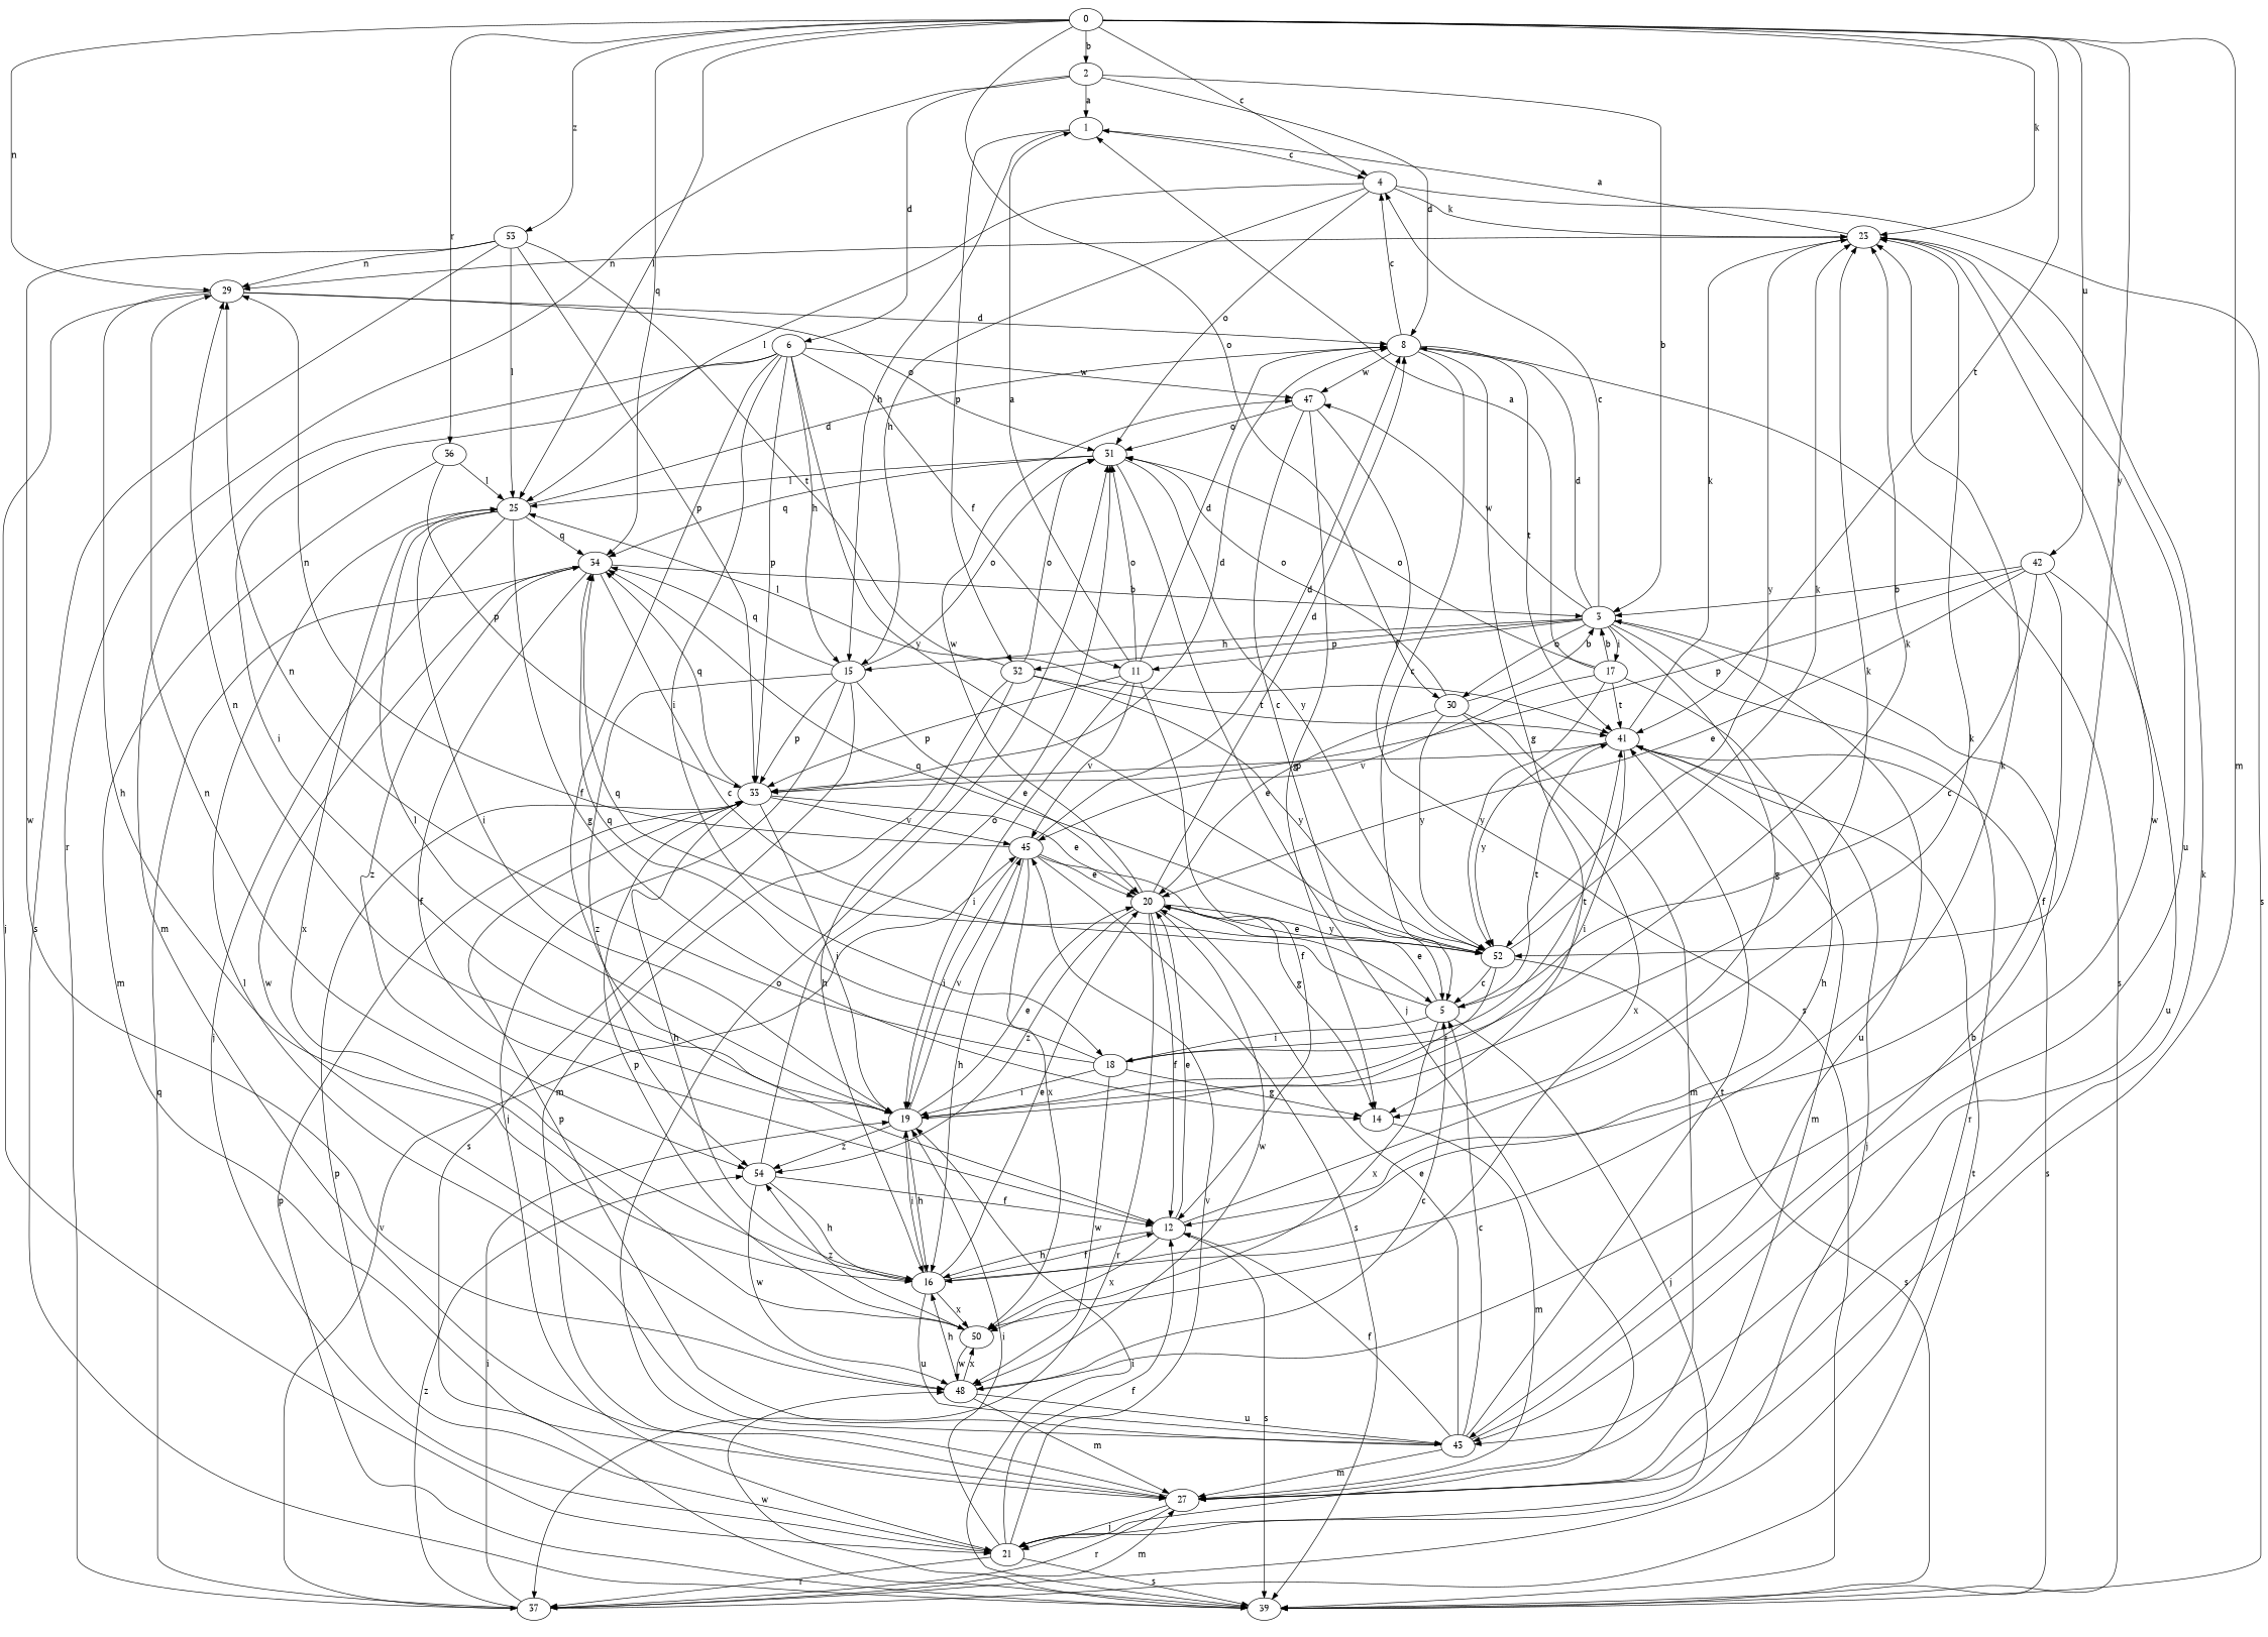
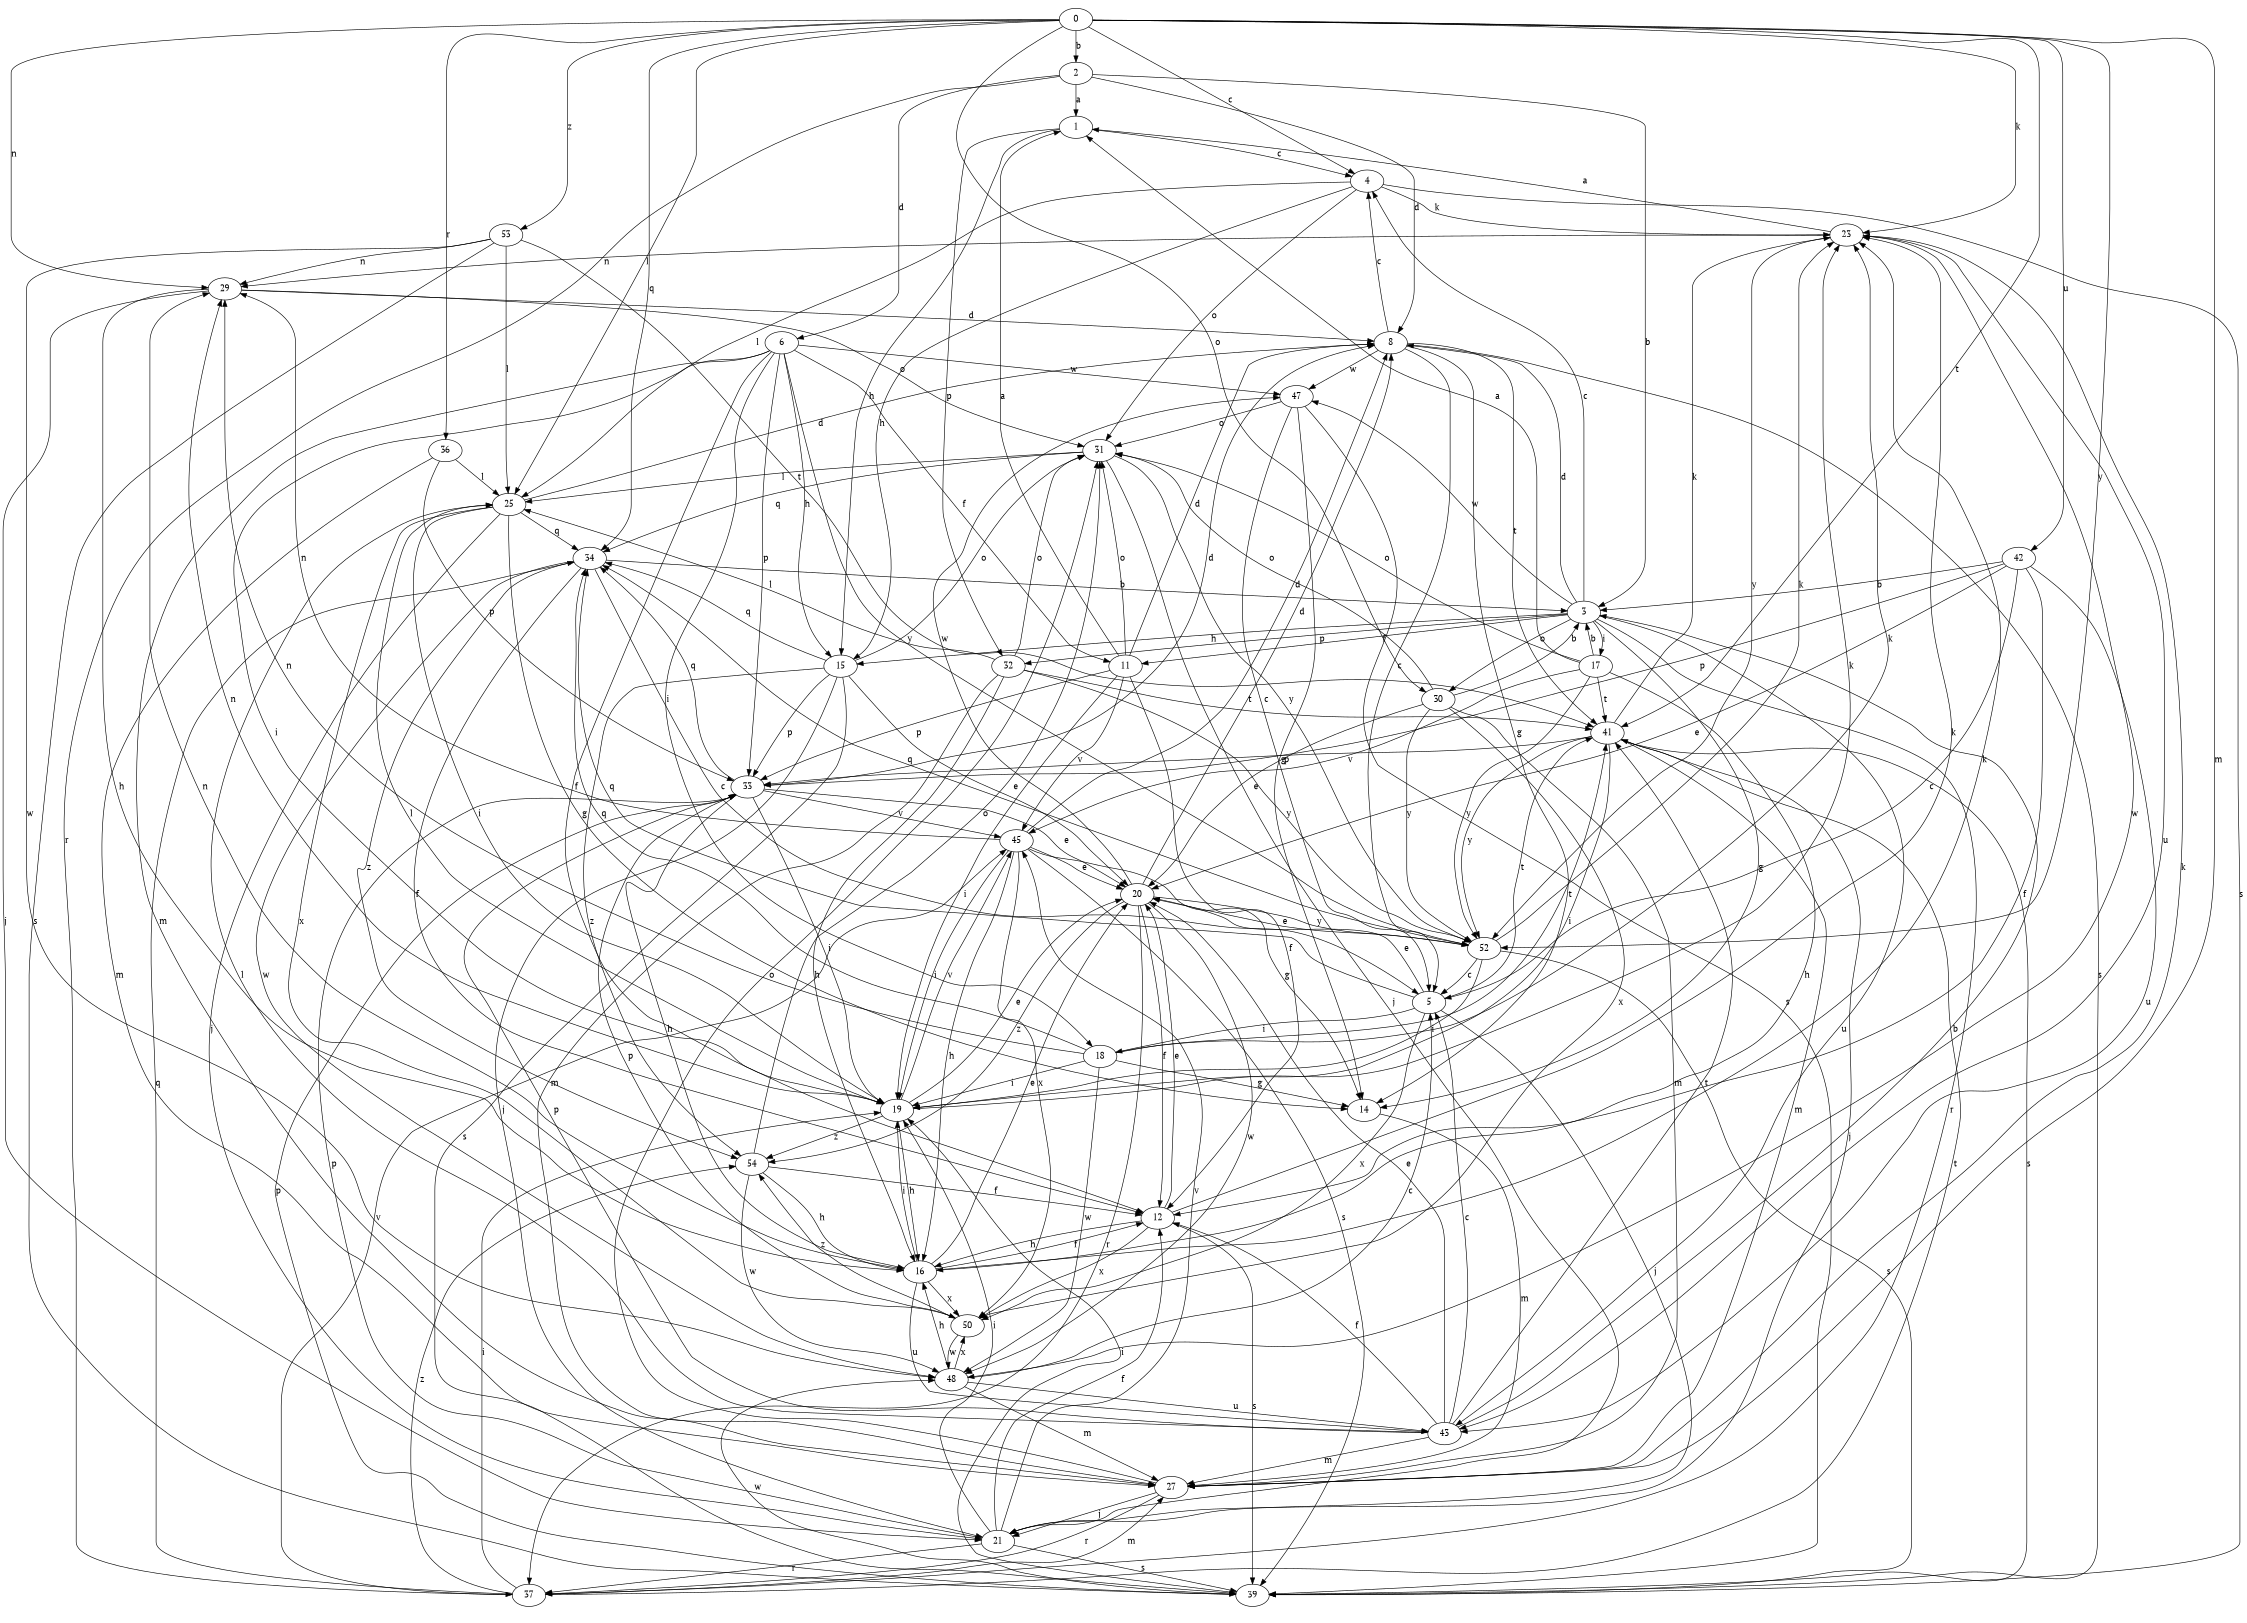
  strict digraph {
    fontname="PT Serif"
    node [fontname="PT Serif"]
    edge [fontname="PT Serif"]
    0
    2
    4
    23
    25
    27
    29
    30
    34
    36
    41
    42
    52
    53
    1
    3
    6
    8
    37
    15
    31
    39
    43
    48
    14
    21
    50
    19
    16
    n30 [label=20]
    5
    12
    54
    33
    32
    11
    17
    47
    18
    45
    0 -> 2 [label=b]
    0 -> 4 [label=c]
    0 -> 23 [label=k]
    0 -> 25 [label=l]
    0 -> 27 [label=m]
    0 -> 29 [label=n]
    0 -> 30 [label=o]
    0 -> 34 [label=q]
    0 -> 36 [label=r]
    0 -> 41 [label=t]
    0 -> 42 [label=u]
    0 -> 52 [label=y]
    0 -> 53 [label=z]
    2 -> 1 [label=a]
    2 -> 3 [label=b]
    2 -> 6 [label=d]
    2 -> 8 [label=d]
    2 -> 37 [label=r]
    4 -> 23 [label=k]
    4 -> 25 [label=l]
    4 -> 15 [label=h]
    4 -> 31 [label=o]
    4 -> 39 [label=s]
    23 -> 29 [label=n]
    23 -> 52 [label=y]
    23 -> 1 [label=a]
    23 -> 43 [label=u]
    23 -> 48 [label=w]
    25 -> 34 [label=q]
    25 -> 8 [label=d]
    25 -> 14 [label=g]
    25 -> 21 [label=j]
    25 -> 50 [label=x]
    25 -> 19 [label=i]
    27 -> 23 [label=k]
    27 -> 37 [label=r]
    27 -> 31 [label=o]
    27 -> 21 [label=j]
    29 -> 8 [label=d]
    29 -> 31 [label=o]
    29 -> 21 [label=j]
    29 -> 16 [label=h]
    30 -> 27 [label=m]
    30 -> 52 [label=y]
    30 -> 3 [label=b]
    30 -> 31 [label=o]
    30 -> 50 [label=x]
    30 -> n30 [label=e]
    34 -> 3 [label=b]
    34 -> 48 [label=w]
    34 -> 5 [label=c]
    34 -> 12 [label=f]
    34 -> 54 [label=z]
    36 -> 25 [label=l]
    36 -> 27 [label=m]
    36 -> 33 [label=p]
    41 -> 23 [label=k]
    41 -> 27 [label=m]
    41 -> 52 [label=y]
    41 -> 39 [label=s]
    41 -> 21 [label=j]
    41 -> 19 [label=i]
    41 -> 33 [label=p]
    42 -> 3 [label=b]
    42 -> 43 [label=u]
    42 -> n30 [label=e]
    42 -> 5 [label=c]
    42 -> 12 [label=f]
    42 -> 33 [label=p]
    52 -> 23 [label=k]
    52 -> 34 [label=q]
    52 -> 39 [label=s]
    52 -> 19 [label=i]
    52 -> n30 [label=e]
    52 -> 5 [label=c]
    53 -> 25 [label=l]
    53 -> 29 [label=n]
    53 -> 41 [label=t]
    53 -> 39 [label=s]
    53 -> 48 [label=w]
-   53 -> 33 [label=p]
    1 -> 4 [label=c]
    1 -> 15 [label=h]
    1 -> 32 [label=p]
    3 -> 4 [label=c]
    3 -> 30 [label=o]
    3 -> 8 [label=d]
    3 -> 37 [label=r]
    3 -> 15 [label=h]
    3 -> 43 [label=u]
    3 -> 14 [label=g]
    3 -> 32 [label=p]
    3 -> 11 [label=f]
    3 -> 17 [label=i]
    3 -> 47 [label=w]
    6 -> 27 [label=m]
    6 -> 52 [label=y]
    6 -> 15 [label=h]
    6 -> 19 [label=i]
    6 -> 12 [label=f]
    6 -> 33 [label=p]
    6 -> 11 [label=f]
    6 -> 47 [label=w]
    6 -> 18 [label=i]
    8 -> 4 [label=c]
    8 -> 41 [label=t]
    8 -> 39 [label=s]
    8 -> 14 [label=g]
    8 -> 5 [label=c]
    8 -> 47 [label=w]
    37 -> 27 [label=m]
    37 -> 34 [label=q]
    37 -> 41 [label=t]
    37 -> 19 [label=i]
    37 -> 54 [label=z]
    37 -> 45 [label=v]
    15 -> 34 [label=q]
    15 -> 31 [label=o]
    15 -> 39 [label=s]
    15 -> 21 [label=j]
    15 -> n30 [label=e]
    15 -> 54 [label=z]
    15 -> 33 [label=p]
    31 -> 25 [label=l]
    31 -> 34 [label=q]
    31 -> 52 [label=y]
    31 -> 21 [label=j]
    39 -> 48 [label=w]
    39 -> 19 [label=i]
    39 -> 33 [label=p]
    43 -> 25 [label=l]
    43 -> 27 [label=m]
    43 -> 41 [label=t]
    43 -> 3 [label=b]
    43 -> n30 [label=e]
    43 -> 5 [label=c]
    43 -> 12 [label=f]
    43 -> 33 [label=p]
    48 -> 27 [label=m]
    48 -> 43 [label=u]
    48 -> 50 [label=x]
    48 -> 16 [label=h]
    48 -> 5 [label=c]
    14 -> 27 [label=m]
    21 -> 37 [label=r]
    21 -> 39 [label=s]
    21 -> 19 [label=i]
    21 -> 12 [label=f]
    21 -> 33 [label=p]
    21 -> 45 [label=v]
    50 -> 48 [label=w]
    50 -> 54 [label=z]
    50 -> 33 [label=p]
    19 -> 23 [label=k]
    19 -> 25 [label=l]
    19 -> 29 [label=n]
    19 -> 16 [label=h]
    19 -> n30 [label=e]
    19 -> 54 [label=z]
    19 -> 45 [label=v]
    16 -> 23 [label=k]
    16 -> 29 [label=n]
    16 -> 43 [label=u]
    16 -> 50 [label=x]
    16 -> 19 [label=i]
    16 -> n30 [label=e]
    16 -> 12 [label=f]
    n30 -> 52 [label=y]
    n30 -> 8 [label=d]
    n30 -> 37 [label=r]
    n30 -> 48 [label=w]
    n30 -> 12 [label=f]
    n30 -> 54 [label=z]
    n30 -> 47 [label=w]
    5 -> 34 [label=q]
    5 -> 41 [label=t]
    5 -> 21 [label=j]
    5 -> 50 [label=x]
    5 -> n30 [label=e]
    5 -> 18 [label=i]
    12 -> 23 [label=k]
    12 -> 39 [label=s]
    12 -> 50 [label=x]
    12 -> 16 [label=h]
    12 -> n30 [label=e]
    54 -> 31 [label=o]
    54 -> 48 [label=w]
    54 -> 16 [label=h]
    54 -> 12 [label=f]
    33 -> 34 [label=q]
    33 -> 8 [label=d]
    33 -> 19 [label=i]
    33 -> 16 [label=h]
    33 -> n30 [label=e]
    33 -> 45 [label=v]
    32 -> 25 [label=l]
    32 -> 27 [label=m]
    32 -> 41 [label=t]
    32 -> 52 [label=y]
    32 -> 31 [label=o]
    32 -> 16 [label=h]
    11 -> 1 [label=a]
    11 -> 8 [label=d]
    11 -> 31 [label=o]
    11 -> 19 [label=i]
    11 -> 12 [label=f]
    11 -> 33 [label=p]
    11 -> 45 [label=v]
    17 -> 41 [label=t]
    17 -> 52 [label=y]
    17 -> 1 [label=a]
    17 -> 3 [label=b]
    17 -> 31 [label=o]
    17 -> 16 [label=h]
    17 -> 45 [label=v]
    47 -> 31 [label=o]
    47 -> 39 [label=s]
    47 -> 14 [label=g]
    47 -> 5 [label=c]
    18 -> 23 [label=k]
    18 -> 29 [label=n]
    18 -> 34 [label=q]
    18 -> 41 [label=t]
    18 -> 48 [label=w]
    18 -> 14 [label=g]
    18 -> 19 [label=i]
    45 -> 29 [label=n]
    45 -> 8 [label=d]
    45 -> 39 [label=s]
    45 -> 14 [label=g]
    45 -> 50 [label=x]
    45 -> 19 [label=i]
    45 -> 16 [label=h]
    45 -> n30 [label=e]
  }
